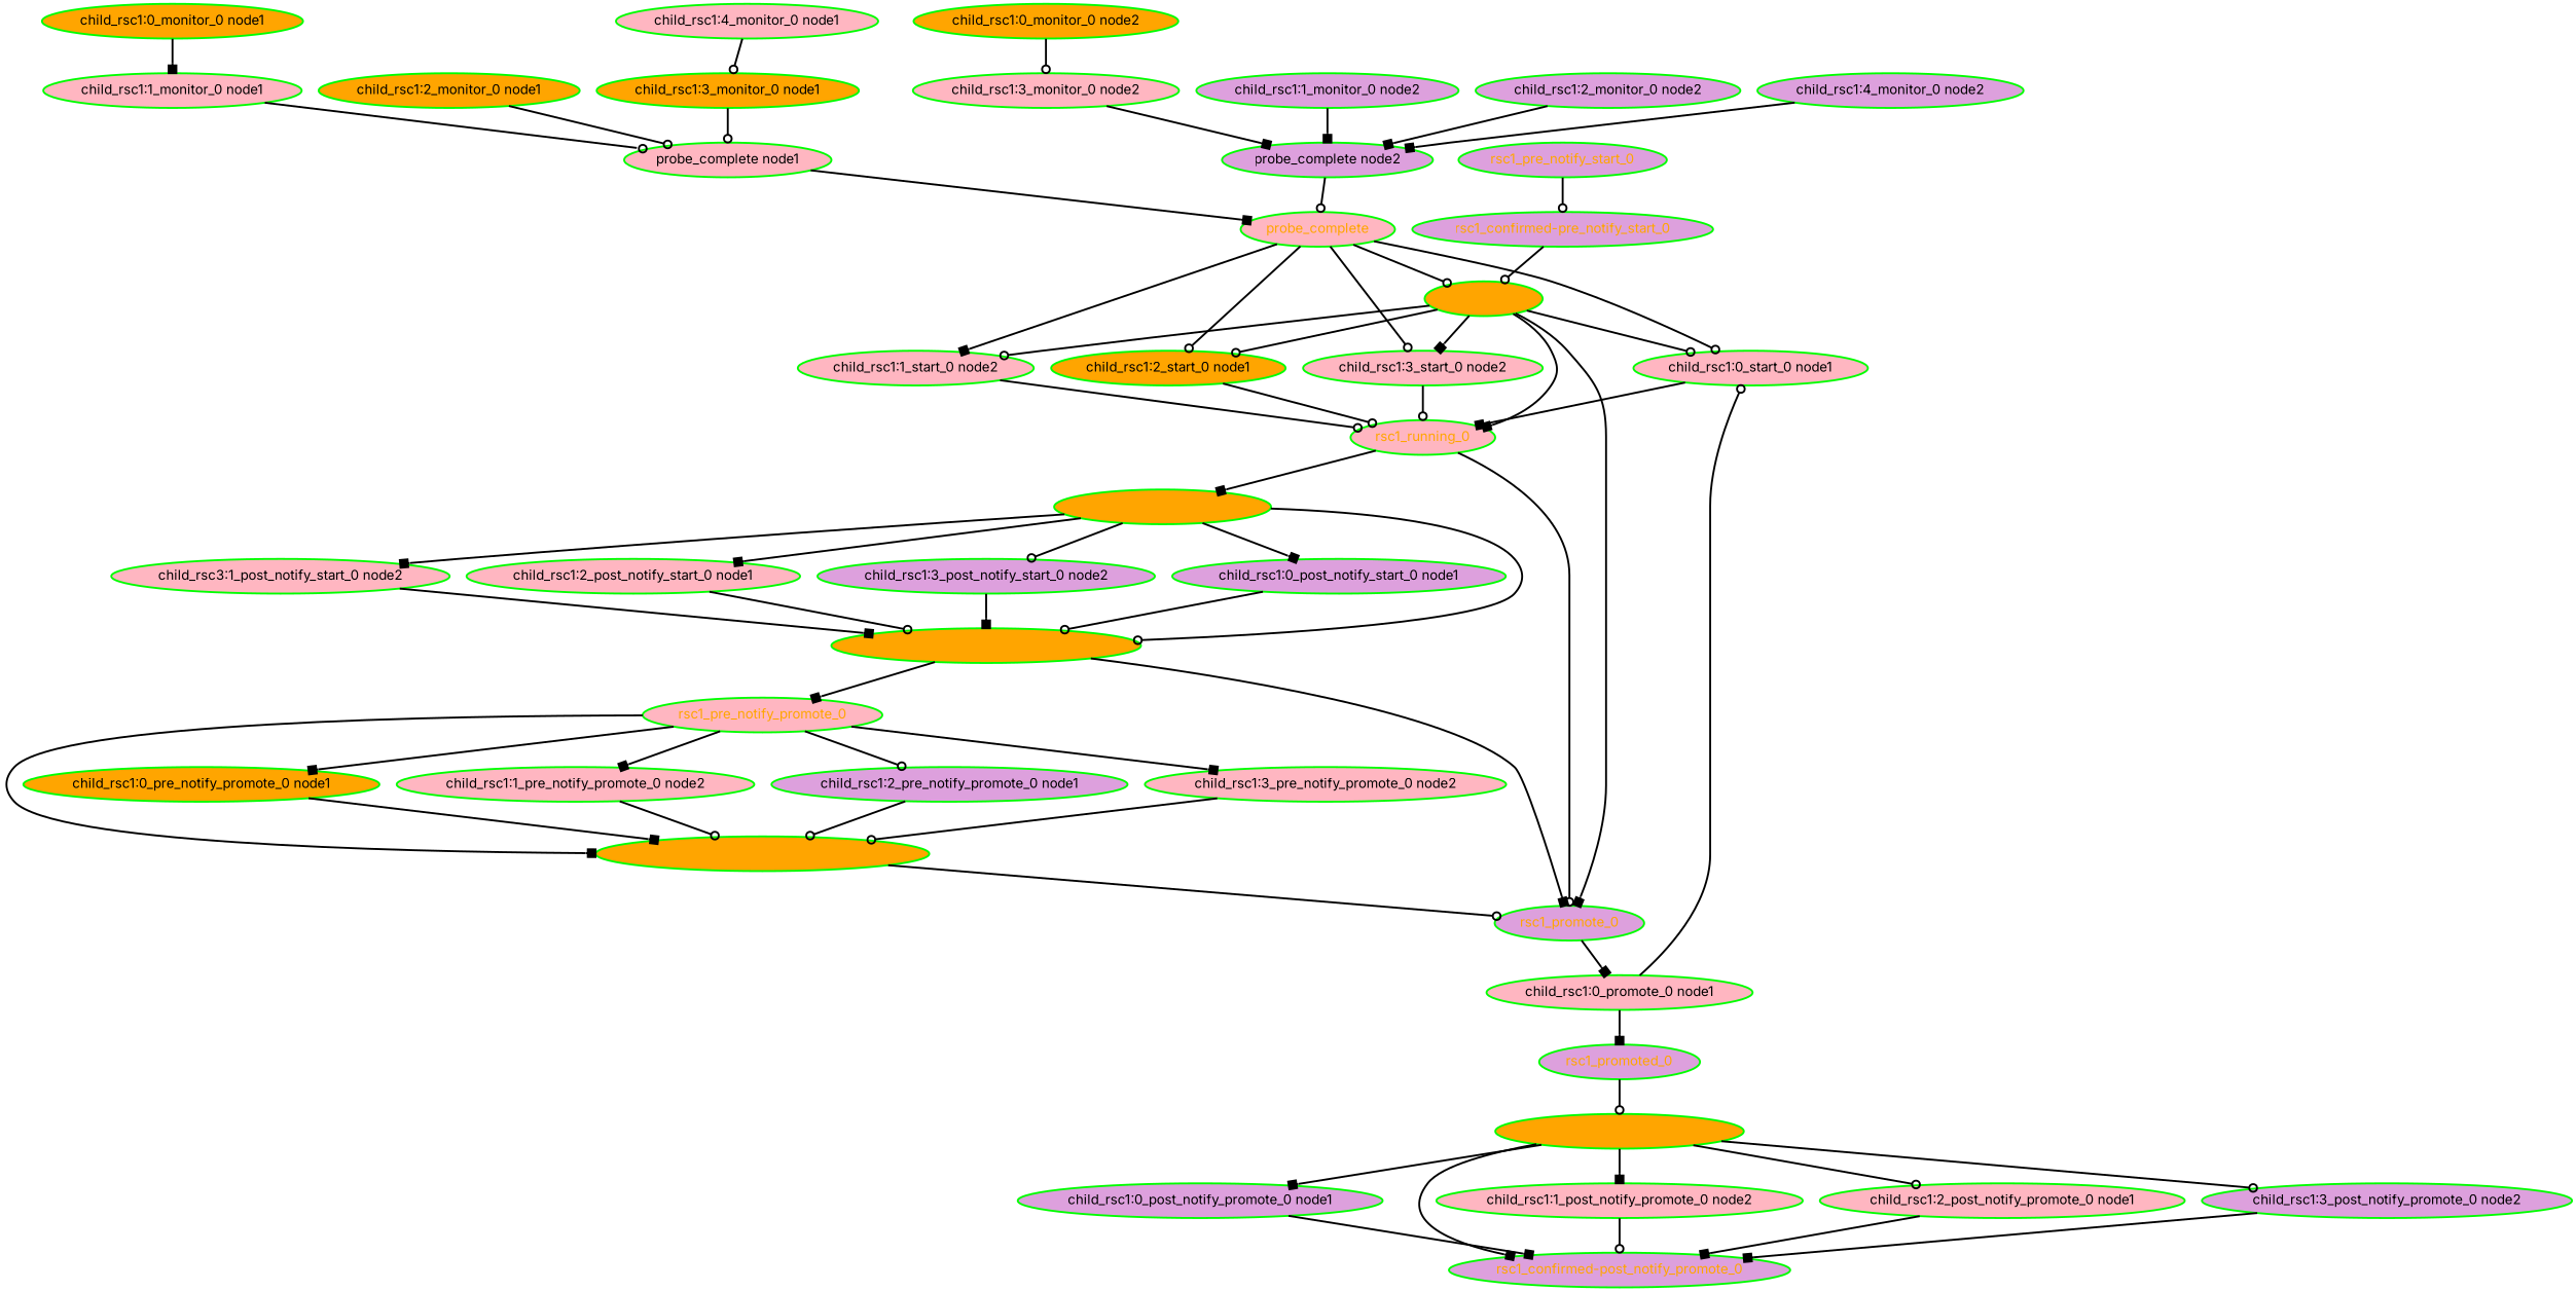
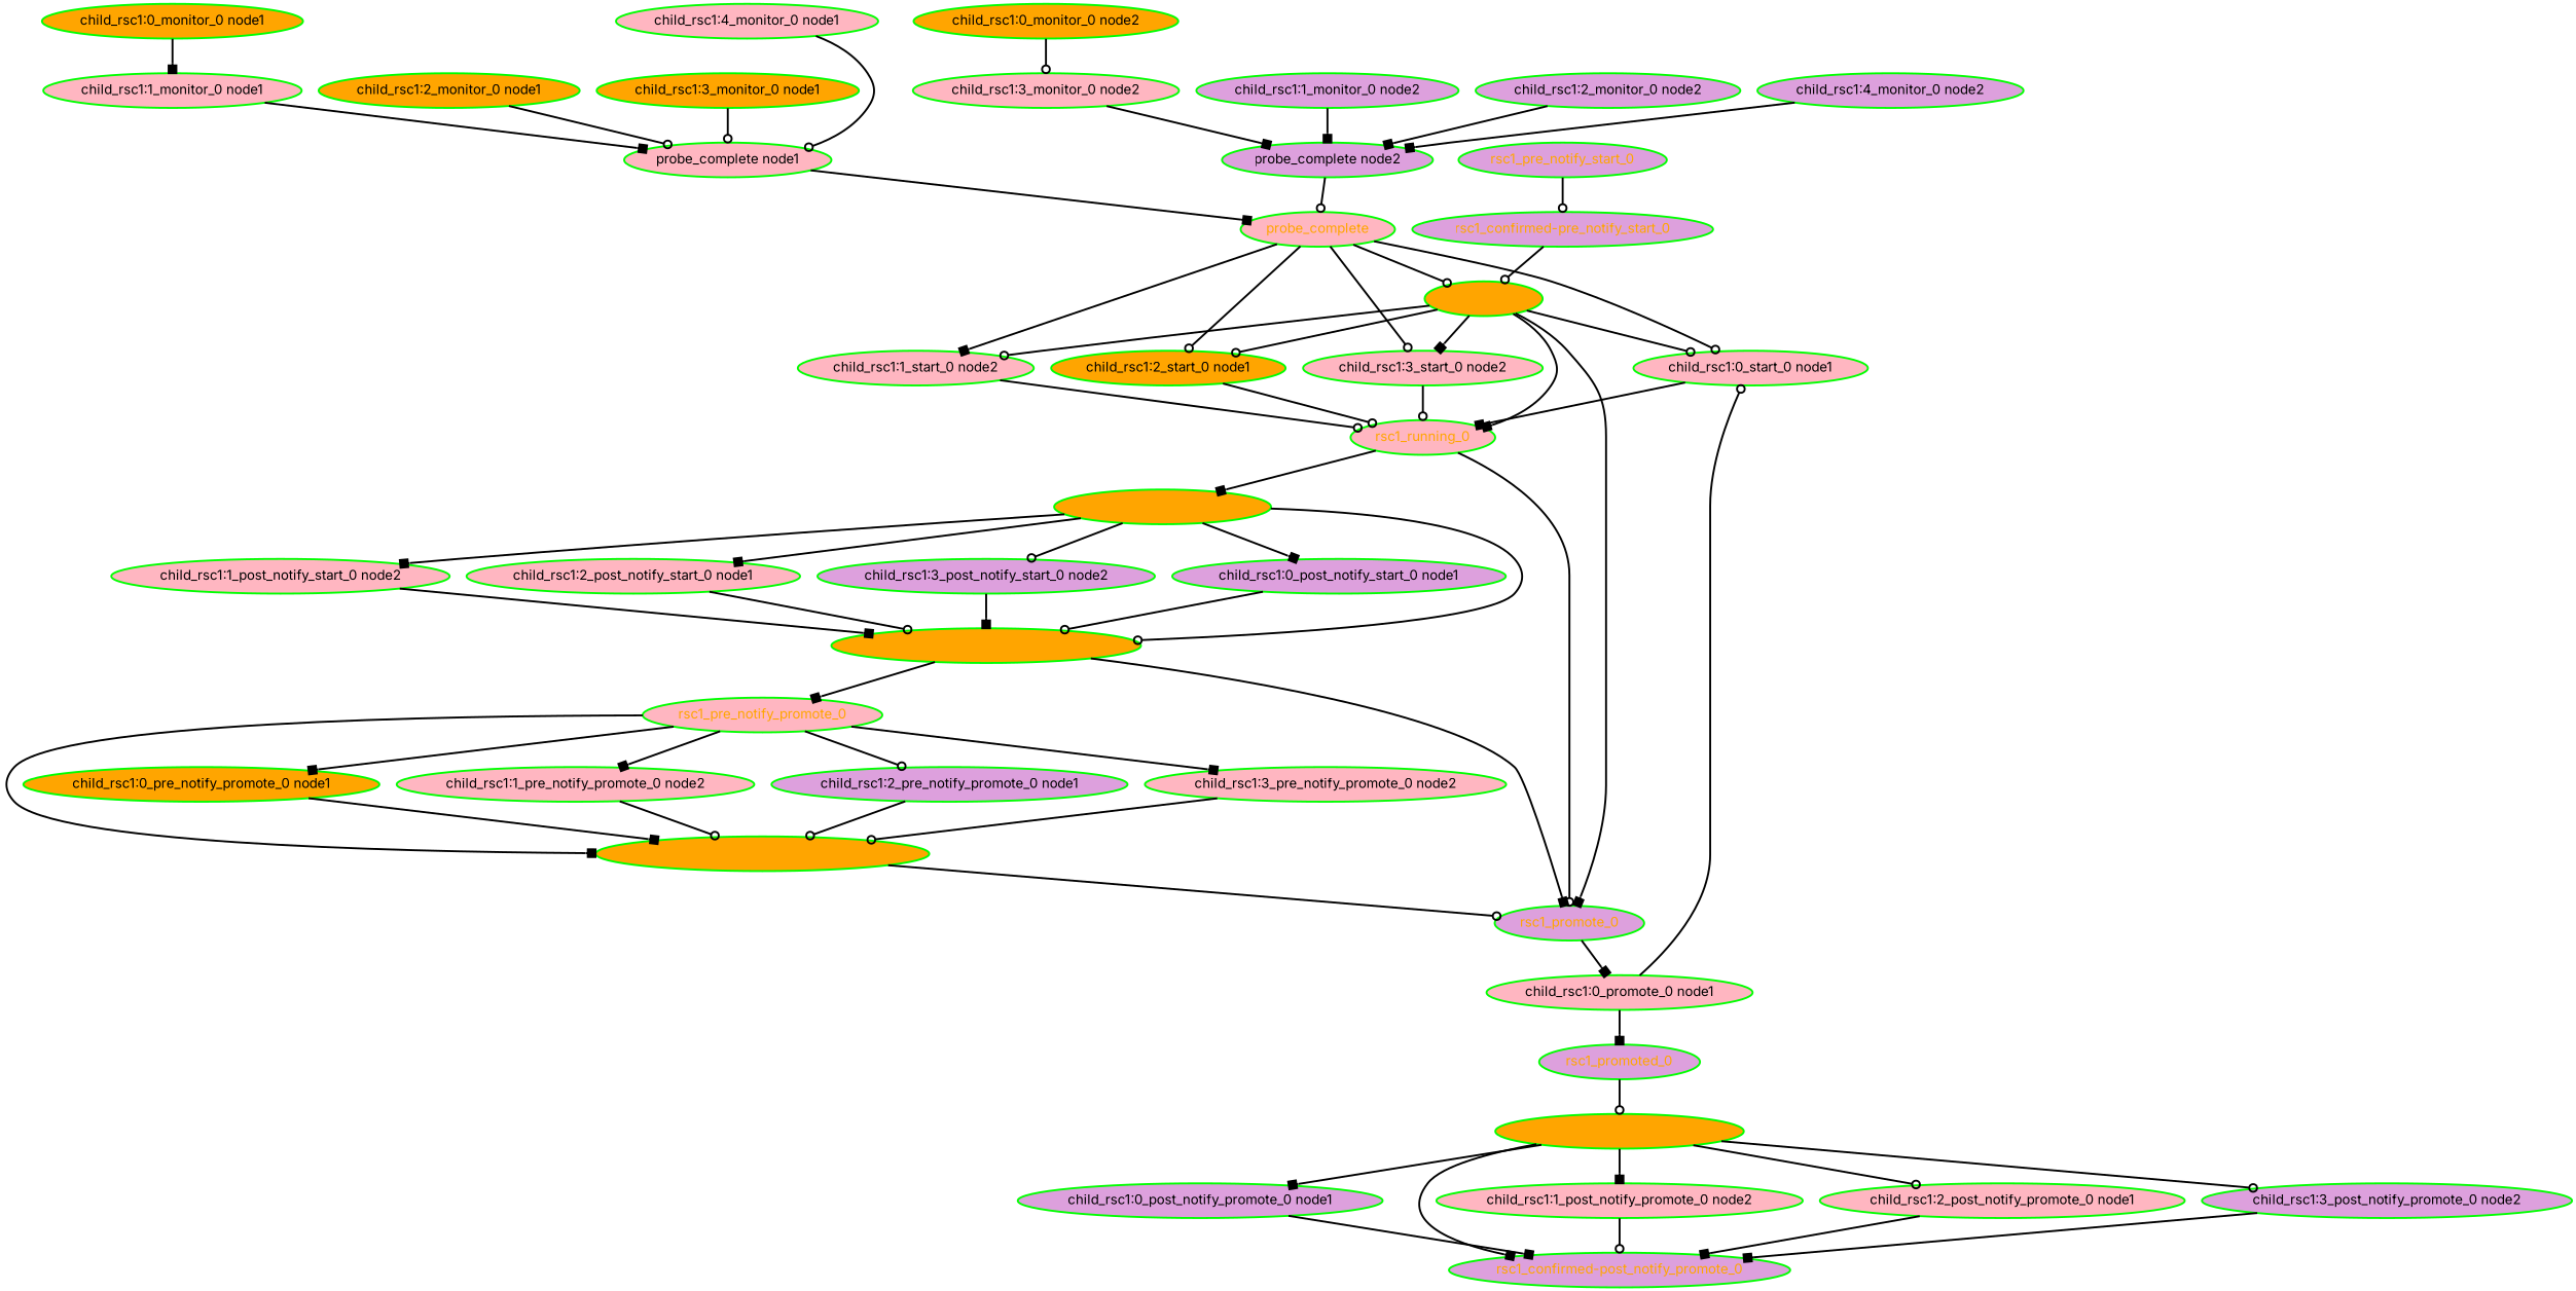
  digraph {
    fontname=Inter
    node [color=green fillcolor=lightpink fontcolor=black fontname=Inter style="bold,filled"]
    edge [arrowhead=box fontname=Inter style=bold]
    "child_rsc1:0_monitor_0 node1" [fillcolor=orange]
    "child_rsc1:1_monitor_0 node1"
    probe_complete [fontcolor=orange]
    "probe_complete node1"
    "child_rsc1:0_start_0 node1"
    "child_rsc1:1_start_0 node2"
    "child_rsc1:2_start_0 node1" [fillcolor=orange]
    "child_rsc1:3_start_0 node2"
    rsc1_start_0 [fillcolor=orange fontcolor=orange]
    "child_rsc1:0_monitor_0 node2" [fillcolor=orange]
    "child_rsc1:3_monitor_0 node2"
    "probe_complete node2" [fillcolor=plum]
    "child_rsc1:0_post_notify_promote_0 node1" [fillcolor=plum]
    "rsc1_confirmed-post_notify_promote_0" [fillcolor=plum fontcolor=orange]
    "child_rsc1:0_post_notify_start_0 node1" [fillcolor=plum]
    "rsc1_confirmed-post_notify_start_0" [fillcolor=orange fontcolor=orange]
    rsc1_pre_notify_promote_0 [fontcolor=orange]
    rsc1_promote_0 [fillcolor=plum fontcolor=orange]
    "child_rsc1:0_pre_notify_promote_0 node1" [fillcolor=orange]
    "rsc1_confirmed-pre_notify_promote_0" [fillcolor=orange fontcolor=orange]
    "child_rsc1:1_pre_notify_promote_0 node2"
    "child_rsc1:2_pre_notify_promote_0 node1" [fillcolor=plum]
    "child_rsc1:3_pre_notify_promote_0 node2"
    "child_rsc1:0_promote_0 node1"
    rsc1_promoted_0 [fillcolor=plum fontcolor=orange]
    rsc1_post_notify_promote_0 [fillcolor=orange fontcolor=orange]
    "child_rsc1:1_post_notify_promote_0 node2"
    "child_rsc1:2_post_notify_promote_0 node1"
    "child_rsc1:3_post_notify_promote_0 node2" [fillcolor=plum]
    rsc1_running_0 [fontcolor=orange]
    rsc1_post_notify_start_0 [fillcolor=orange fontcolor=orange]
-   "child_rsc1:1_post_notify_start_0 node2" [label="child_rsc3:1_post_notify_start_0 node2"]
+   "child_rsc1:1_post_notify_start_0 node2"
    "child_rsc1:2_post_notify_start_0 node1"
    "child_rsc1:3_post_notify_start_0 node2" [fillcolor=plum]
    "child_rsc1:1_monitor_0 node2" [fillcolor=plum]
    "child_rsc1:2_monitor_0 node1" [fillcolor=orange]
    "child_rsc1:2_monitor_0 node2" [fillcolor=plum]
    "child_rsc1:3_monitor_0 node1" [fillcolor=orange]
    "child_rsc1:4_monitor_0 node1"
    "child_rsc1:4_monitor_0 node2" [fillcolor=plum]
    "rsc1_confirmed-pre_notify_start_0" [fillcolor=plum fontcolor=orange]
    rsc1_pre_notify_start_0 [fillcolor=plum fontcolor=orange]
    "child_rsc1:0_monitor_0 node1" -> "child_rsc1:1_monitor_0 node1"
-   "child_rsc1:1_monitor_0 node1" -> "probe_complete node1" [arrowhead=odot]
+   "child_rsc1:1_monitor_0 node1" -> "probe_complete node1"
    probe_complete -> "child_rsc1:0_start_0 node1" [arrowhead=odot]
    probe_complete -> "child_rsc1:1_start_0 node2"
    probe_complete -> "child_rsc1:2_start_0 node1" [arrowhead=odot]
    probe_complete -> "child_rsc1:3_start_0 node2" [arrowhead=odot]
    probe_complete -> rsc1_start_0 [arrowhead=odot]
    "probe_complete node1" -> probe_complete
    "child_rsc1:0_start_0 node1" -> rsc1_running_0
    "child_rsc1:1_start_0 node2" -> rsc1_running_0 [arrowhead=odot]
    "child_rsc1:2_start_0 node1" -> rsc1_running_0 [arrowhead=odot]
    "child_rsc1:3_start_0 node2" -> rsc1_running_0 [arrowhead=odot]
    rsc1_start_0 -> "child_rsc1:0_start_0 node1" [arrowhead=odot]
    rsc1_start_0 -> "child_rsc1:1_start_0 node2" [arrowhead=odot]
    rsc1_start_0 -> "child_rsc1:2_start_0 node1" [arrowhead=odot]
    rsc1_start_0 -> "child_rsc1:3_start_0 node2"
    rsc1_start_0 -> rsc1_promote_0
    rsc1_start_0 -> rsc1_running_0
    "child_rsc1:0_monitor_0 node2" -> "child_rsc1:3_monitor_0 node2" [arrowhead=odot]
    "child_rsc1:3_monitor_0 node2" -> "probe_complete node2"
    "probe_complete node2" -> probe_complete [arrowhead=odot]
    "child_rsc1:0_post_notify_promote_0 node1" -> "rsc1_confirmed-post_notify_promote_0"
    "child_rsc1:0_post_notify_start_0 node1" -> "rsc1_confirmed-post_notify_start_0" [arrowhead=odot]
    "rsc1_confirmed-post_notify_start_0" -> rsc1_pre_notify_promote_0
    "rsc1_confirmed-post_notify_start_0" -> rsc1_promote_0
    rsc1_pre_notify_promote_0 -> "child_rsc1:0_pre_notify_promote_0 node1"
    rsc1_pre_notify_promote_0 -> "rsc1_confirmed-pre_notify_promote_0"
    rsc1_pre_notify_promote_0 -> "child_rsc1:1_pre_notify_promote_0 node2"
    rsc1_pre_notify_promote_0 -> "child_rsc1:2_pre_notify_promote_0 node1" [arrowhead=odot]
    rsc1_pre_notify_promote_0 -> "child_rsc1:3_pre_notify_promote_0 node2"
    rsc1_promote_0 -> "child_rsc1:0_promote_0 node1"
    "child_rsc1:0_pre_notify_promote_0 node1" -> "rsc1_confirmed-pre_notify_promote_0"
    "rsc1_confirmed-pre_notify_promote_0" -> rsc1_promote_0 [arrowhead=odot]
    "child_rsc1:1_pre_notify_promote_0 node2" -> "rsc1_confirmed-pre_notify_promote_0" [arrowhead=odot]
    "child_rsc1:2_pre_notify_promote_0 node1" -> "rsc1_confirmed-pre_notify_promote_0" [arrowhead=odot]
    "child_rsc1:3_pre_notify_promote_0 node2" -> "rsc1_confirmed-pre_notify_promote_0" [arrowhead=odot]
    "child_rsc1:0_promote_0 node1" -> "child_rsc1:0_start_0 node1" [arrowhead=odot]
    "child_rsc1:0_promote_0 node1" -> rsc1_promoted_0
    rsc1_promoted_0 -> rsc1_post_notify_promote_0 [arrowhead=odot]
    rsc1_post_notify_promote_0 -> "child_rsc1:0_post_notify_promote_0 node1"
    rsc1_post_notify_promote_0 -> "rsc1_confirmed-post_notify_promote_0"
    rsc1_post_notify_promote_0 -> "child_rsc1:1_post_notify_promote_0 node2"
    rsc1_post_notify_promote_0 -> "child_rsc1:2_post_notify_promote_0 node1" [arrowhead=odot]
    rsc1_post_notify_promote_0 -> "child_rsc1:3_post_notify_promote_0 node2" [arrowhead=odot]
    "child_rsc1:1_post_notify_promote_0 node2" -> "rsc1_confirmed-post_notify_promote_0" [arrowhead=odot]
    "child_rsc1:2_post_notify_promote_0 node1" -> "rsc1_confirmed-post_notify_promote_0"
    "child_rsc1:3_post_notify_promote_0 node2" -> "rsc1_confirmed-post_notify_promote_0"
    rsc1_running_0 -> rsc1_promote_0 [arrowhead=odot]
    rsc1_running_0 -> rsc1_post_notify_start_0
    rsc1_post_notify_start_0 -> "child_rsc1:0_post_notify_start_0 node1"
    rsc1_post_notify_start_0 -> "rsc1_confirmed-post_notify_start_0" [arrowhead=odot]
    rsc1_post_notify_start_0 -> "child_rsc1:1_post_notify_start_0 node2"
    rsc1_post_notify_start_0 -> "child_rsc1:2_post_notify_start_0 node1"
    rsc1_post_notify_start_0 -> "child_rsc1:3_post_notify_start_0 node2" [arrowhead=odot]
    "child_rsc1:1_post_notify_start_0 node2" -> "rsc1_confirmed-post_notify_start_0"
    "child_rsc1:2_post_notify_start_0 node1" -> "rsc1_confirmed-post_notify_start_0" [arrowhead=odot]
    "child_rsc1:3_post_notify_start_0 node2" -> "rsc1_confirmed-post_notify_start_0"
    "child_rsc1:1_monitor_0 node2" -> "probe_complete node2"
    "child_rsc1:2_monitor_0 node1" -> "probe_complete node1" [arrowhead=odot]
    "child_rsc1:2_monitor_0 node2" -> "probe_complete node2"
    "child_rsc1:3_monitor_0 node1" -> "probe_complete node1" [arrowhead=odot]
-   "child_rsc1:4_monitor_0 node1" -> "child_rsc1:3_monitor_0 node1" [arrowhead=odot]
+   "child_rsc1:4_monitor_0 node1" -> "probe_complete node1" [arrowhead=odot]
    "child_rsc1:4_monitor_0 node2" -> "probe_complete node2"
    "rsc1_confirmed-pre_notify_start_0" -> rsc1_start_0 [arrowhead=odot]
    rsc1_pre_notify_start_0 -> "rsc1_confirmed-pre_notify_start_0" [arrowhead=odot]
  }
